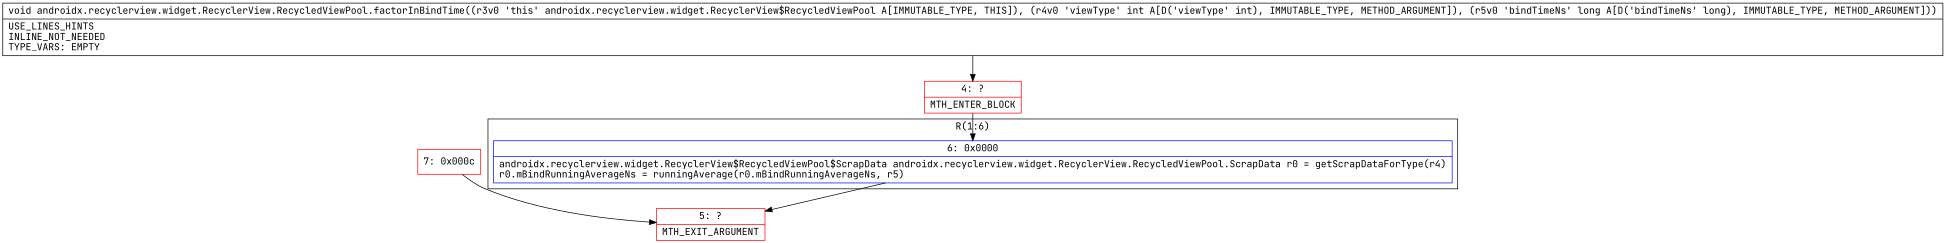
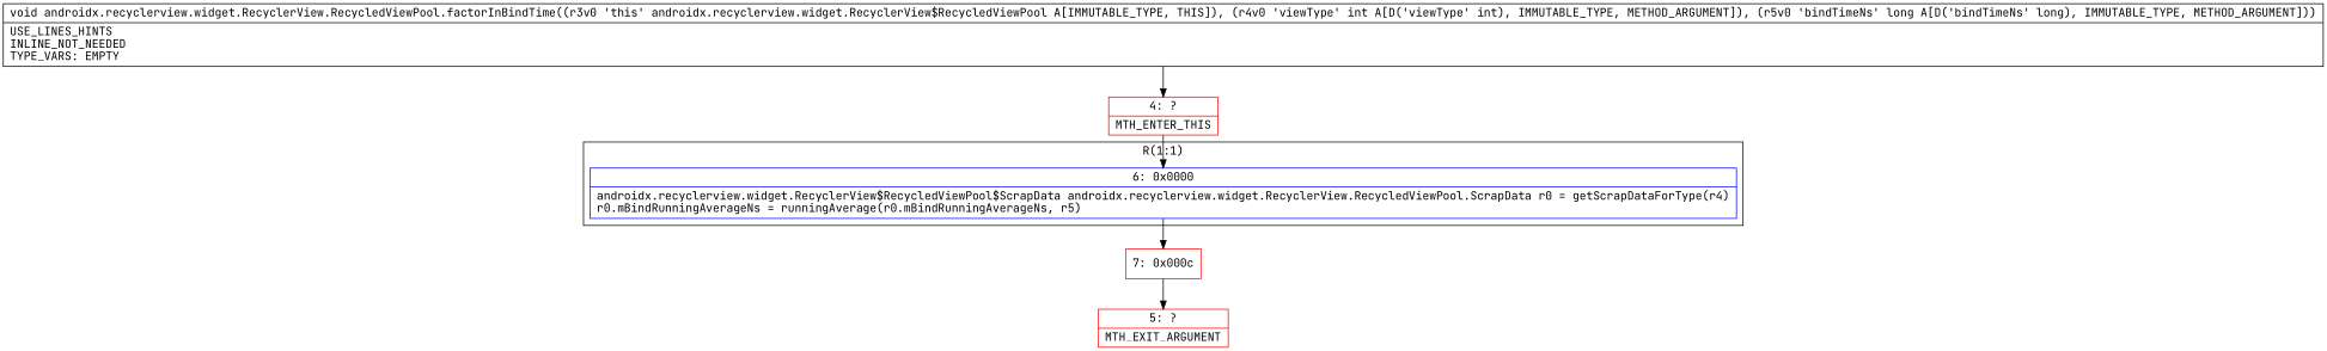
  digraph {
    fontname="JetBrains Mono"
    node [color=red fontname="JetBrains Mono" shape=record]
    edge [fontname="JetBrains Mono"]
    n1 [color=blue label="{6\:\ 0x0000|androidx.recyclerview.widget.RecyclerView$RecycledViewPool$ScrapData androidx.recyclerview.widget.RecyclerView.RecycledViewPool.ScrapData r0 = getScrapDataForType(r4)\lr0.mBindRunningAverageNs = runningAverage(r0.mBindRunningAverageNs, r5)\l}"]
    n2 [label="{7\:\ 0x000c}"]
    n3 [label="{5\:\ ?|MTH_EXIT_ARGUMENT\l}"]
-   n4 [label="{4\:\ ?|MTH_ENTER_BLOCK\l}"]
+   n4 [label="{4\:\ ?|MTH_ENTER_THIS\l}"]
    n5 [label="{void androidx.recyclerview.widget.RecyclerView.RecycledViewPool.factorInBindTime((r3v0 'this' androidx.recyclerview.widget.RecyclerView$RecycledViewPool A[IMMUTABLE_TYPE, THIS]), (r4v0 'viewType' int A[D('viewType' int), IMMUTABLE_TYPE, METHOD_ARGUMENT]), (r5v0 'bindTimeNs' long A[D('bindTimeNs' long), IMMUTABLE_TYPE, METHOD_ARGUMENT]))  | USE_LINES_HINTS\lINLINE_NOT_NEEDED\lTYPE_VARS: EMPTY\l}" color=""]
    subgraph cluster_1 {
-     label="R(1:6)"
+     label="R(1:1)"
      n1
    }
-   n1 -> n3
+   n1 -> n2
    n2 -> n3
    n4 -> n1
    n5 -> n4
  }
